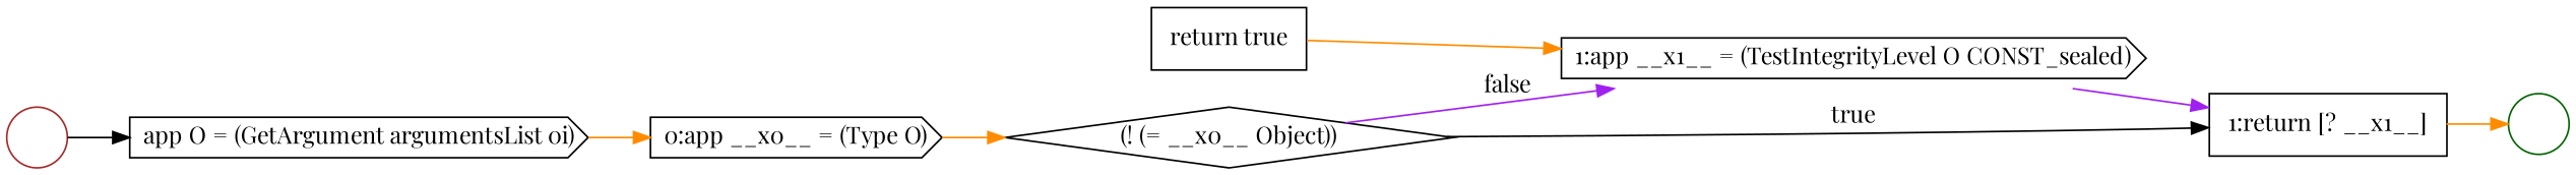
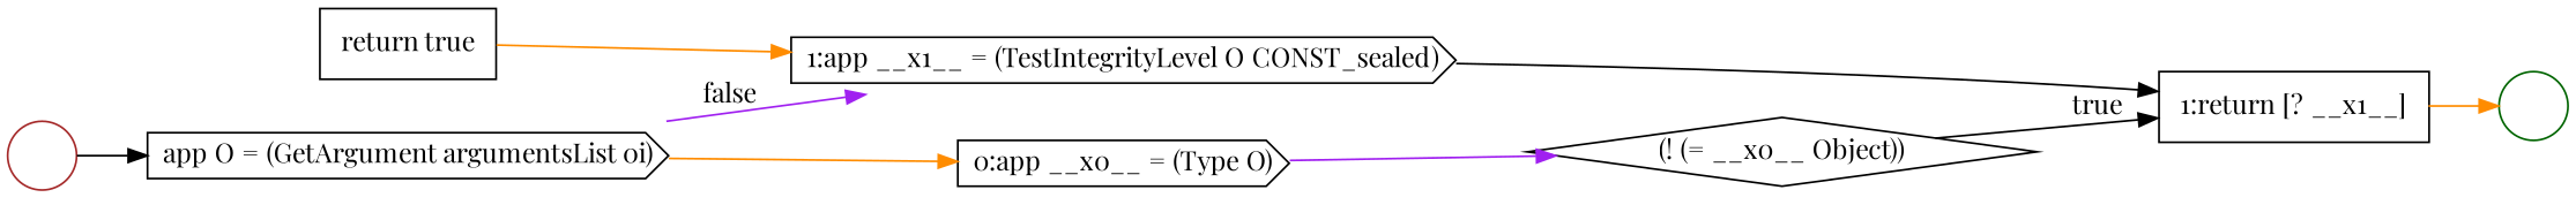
  digraph {
    fontname="Playfair Display"
    rankdir=LR
    node [color=black fillcolor=white fontname="Playfair Display" shape=cds style=filled]
    edge [color=darkorange fontname="Playfair Display"]
    n1 [label=<<font color="black">app O = (GetArgument argumentsList 0i)</font>>]
    n2 [label=<<font color="black">0:app __x0__ = (Type O)</font>>]
    n3 [label=<<font color="black">(! (= __x0__ Object))</font>> shape=diamond]
    n4 [label=<<font color="black">     <table border="0" cellborder="1" cellspacing="0" cellpadding="10">       <tr><td align="left">1:return [? __x1__]</td></tr>     </table>   </font>> margin=0 shape=none]
    n5 [label=<<font color="black">1:app __x1__ = (TestIntegrityLevel O CONST_sealed)</font>>]
    n6 [color=brown label=" " shape=circle]
    n7 [color=darkgreen label=" " shape=circle]
    n8 [label=<<font color="black">     <table border="0" cellborder="1" cellspacing="0" cellpadding="10">       <tr><td align="left">return true</td></tr>     </table>   </font>> margin=0 shape=none]
    n1 -> n2
-   n2 -> n3
+   n2 -> n3 [color=purple]
    n3 -> n4 [color=black label=<<font color="black">true</font>>]
-   n3 -> n5 [color=purple label=<<font color="black">false</font>>]
+   n1 -> n5 [color=purple label=<<font color="black">false</font>>]
    n4 -> n7
-   n5 -> n4 [color=purple]
+   n5 -> n4 [color=black]
    n6 -> n1 [color=black]
    n8 -> n5
  }
